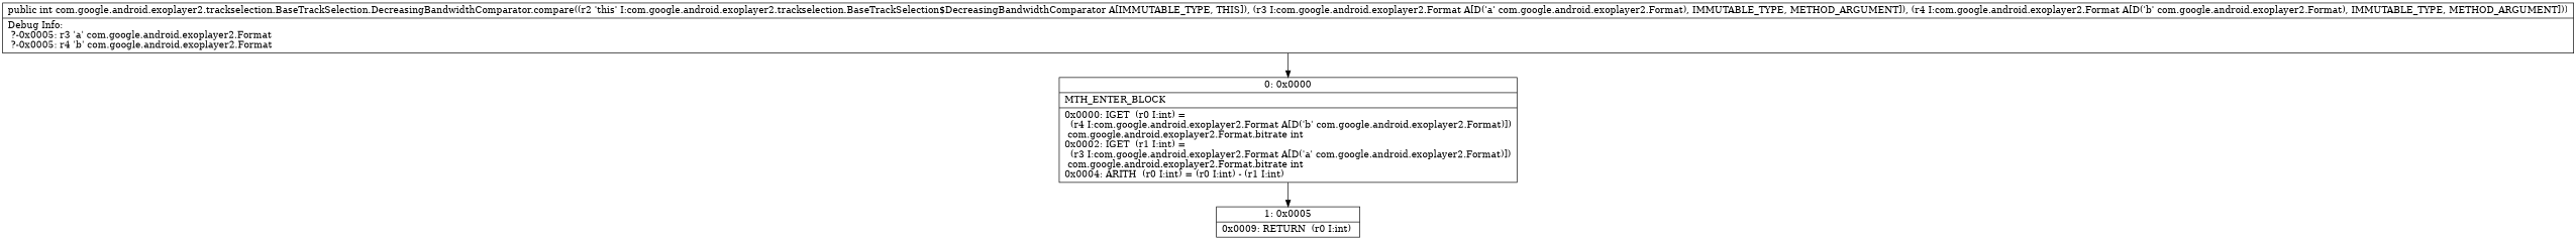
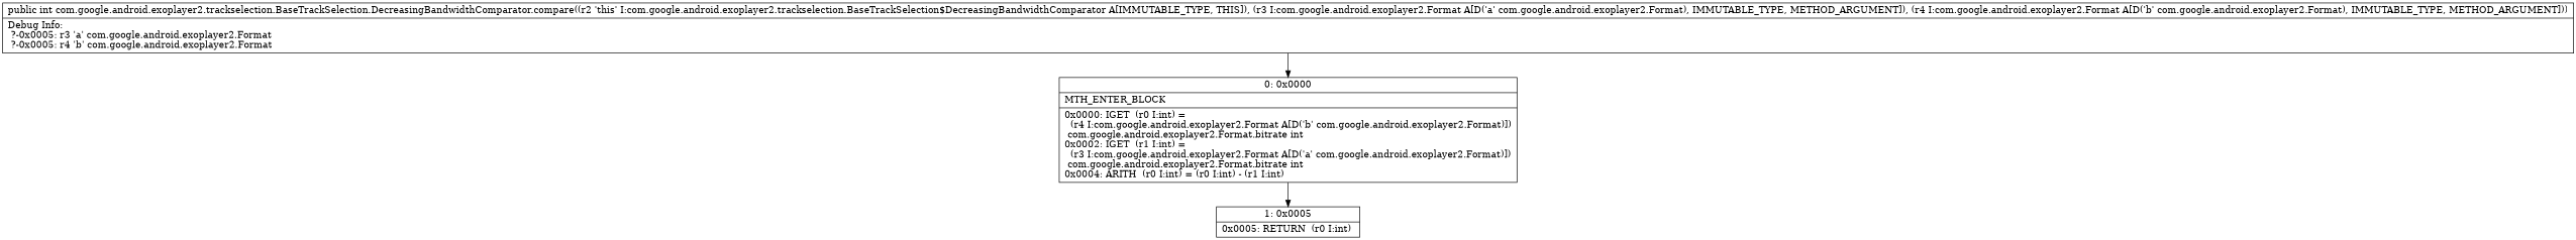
  digraph {
    node [shape=record]
    n1 [label="{0\:\ 0x0000|MTH_ENTER_BLOCK\l|0x0000: IGET  (r0 I:int) = \l  (r4 I:com.google.android.exoplayer2.Format A[D('b' com.google.android.exoplayer2.Format)])\l com.google.android.exoplayer2.Format.bitrate int \l0x0002: IGET  (r1 I:int) = \l  (r3 I:com.google.android.exoplayer2.Format A[D('a' com.google.android.exoplayer2.Format)])\l com.google.android.exoplayer2.Format.bitrate int \l0x0004: ARITH  (r0 I:int) = (r0 I:int) \- (r1 I:int) \l}"]
-   n2 [label="{1\:\ 0x0005|0x0009: RETURN  (r0 I:int) \l}"]
+   n2 [label="{1\:\ 0x0005|0x0005: RETURN  (r0 I:int) \l}"]
    n3 [label="{public int com.google.android.exoplayer2.trackselection.BaseTrackSelection.DecreasingBandwidthComparator.compare((r2 'this' I:com.google.android.exoplayer2.trackselection.BaseTrackSelection$DecreasingBandwidthComparator A[IMMUTABLE_TYPE, THIS]), (r3 I:com.google.android.exoplayer2.Format A[D('a' com.google.android.exoplayer2.Format), IMMUTABLE_TYPE, METHOD_ARGUMENT]), (r4 I:com.google.android.exoplayer2.Format A[D('b' com.google.android.exoplayer2.Format), IMMUTABLE_TYPE, METHOD_ARGUMENT]))  | Debug Info:\l  ?\-0x0005: r3 'a' com.google.android.exoplayer2.Format\l  ?\-0x0005: r4 'b' com.google.android.exoplayer2.Format\l}"]
    n1 -> n2
    n3 -> n1
  }
